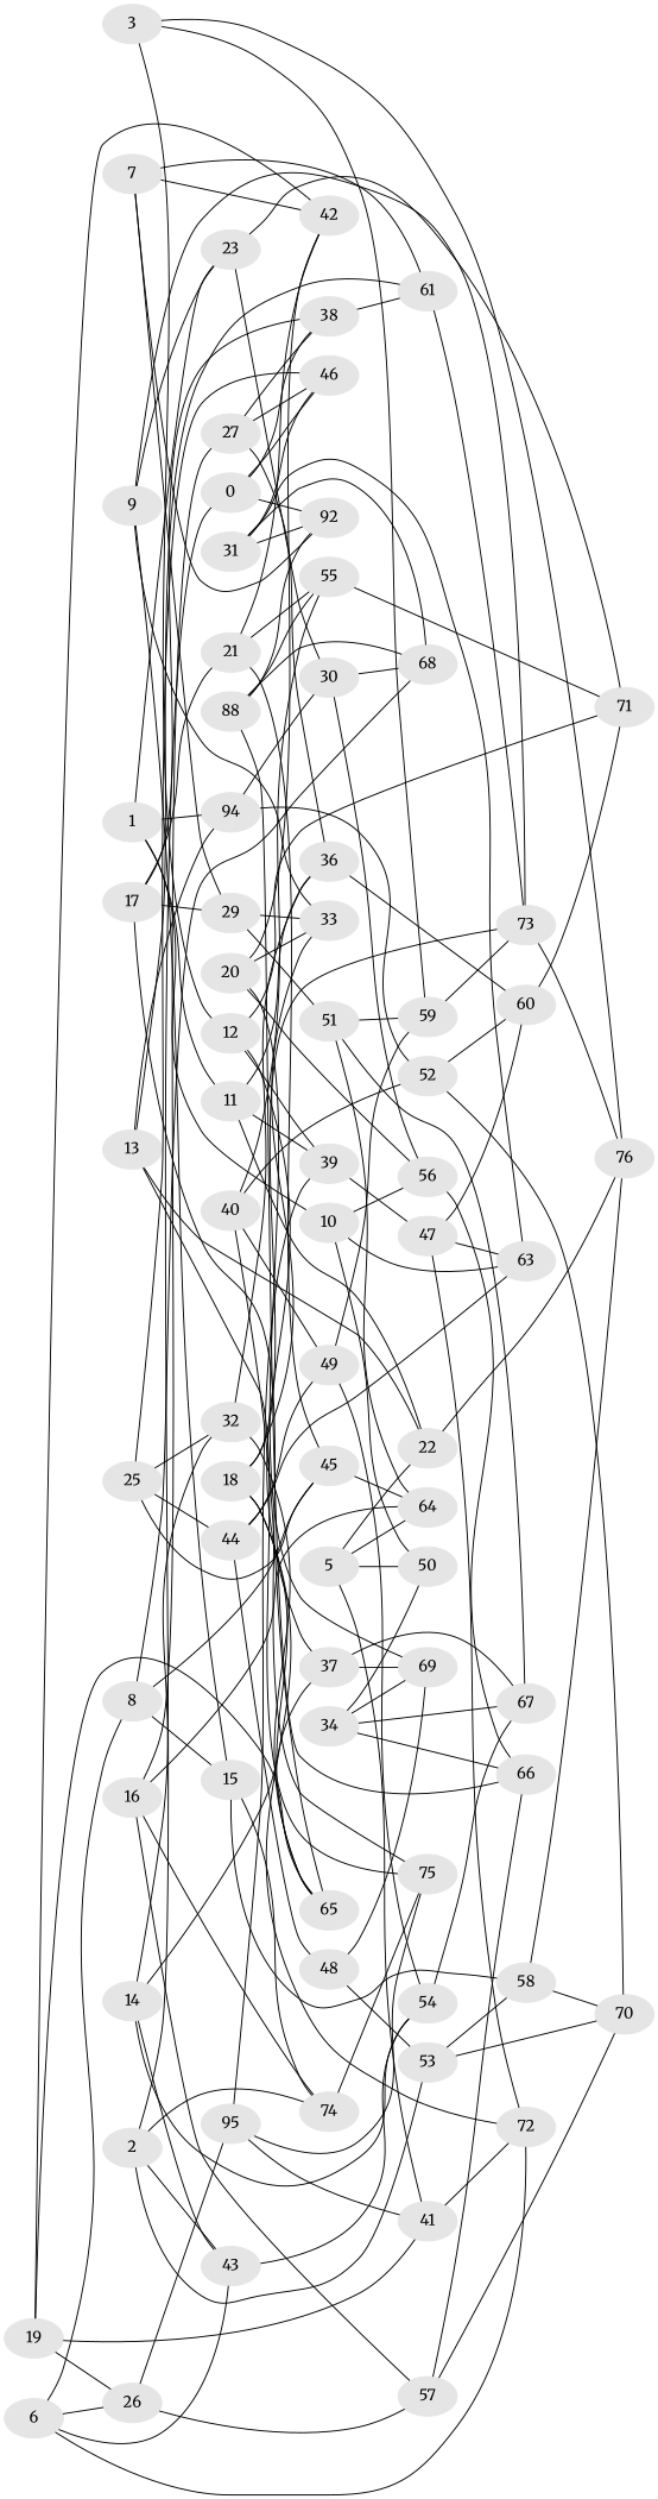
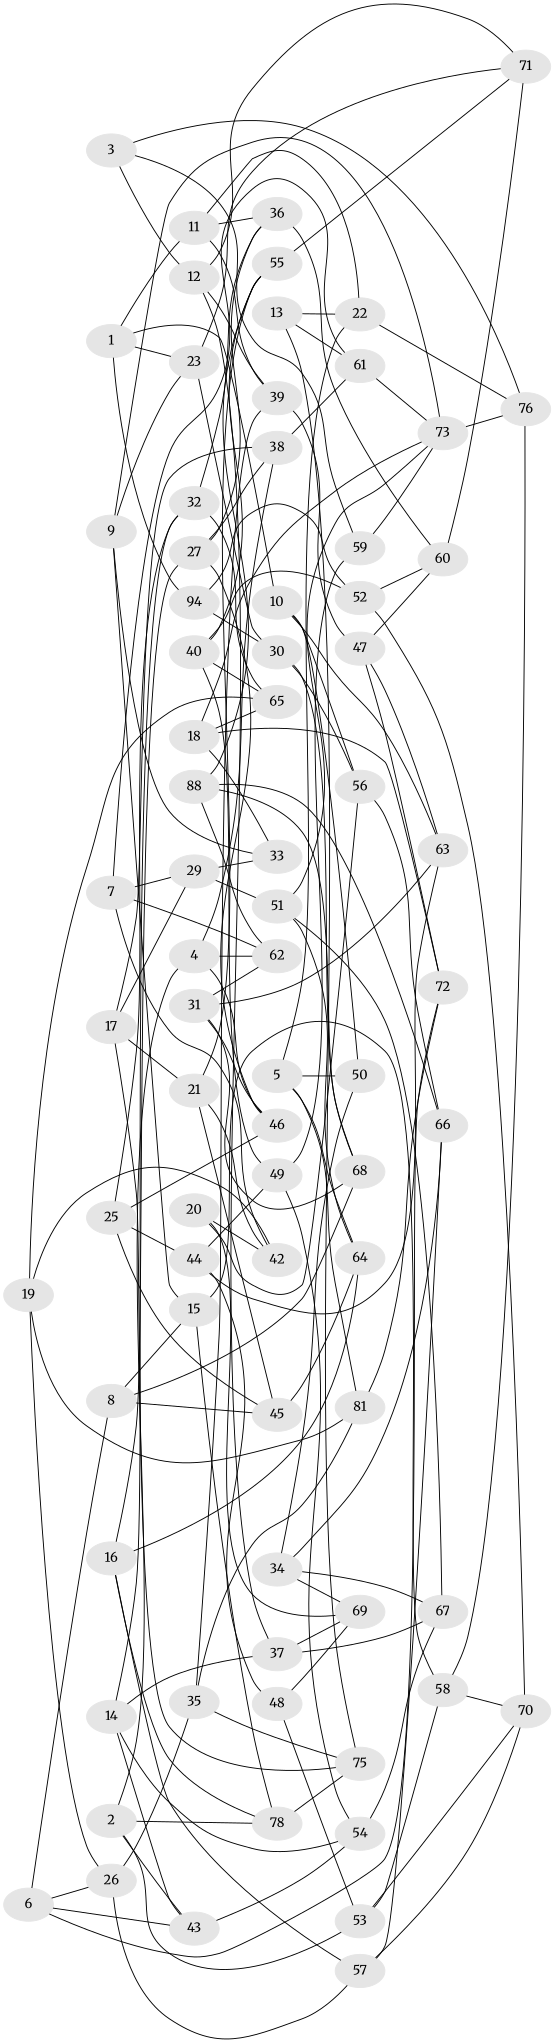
  graph {
    fontname=Merriweather
    rankdir=LR
    node [color=gray90 fontname=Merriweather style=filled]
    edge [fontname=Merriweather]
    1
    10
    11
    23
    n5 [label=94]
    50
    56
    63
    22
    36
    39
    71
    30
    52
    2
-   4 [label=0]
+   4
    43
    53
-   74
+   74 [label=78]
    38
    46
-   62 [label=92]
+   62
    54
    58
    70
    75
    3
    12
    59
    76
    37
    48
    69
    73
    61
    5
-   41
+   41 [label=81]
    64
    72
    6
    8
    26
    15
    45
    68
    57
-   35 [label=95]
+   35
    7
    29
    42
    33
    51
    9
    66
    60
    47
    67
    13
    14
    32
    65
    16
    27
    17
    21
    55
    18
    19
    20
    25
    44
    49
    n73 [label=88]
    31
    34
    40
    1 -- 10
    1 -- 11
    1 -- 23
    1 -- n5
    10 -- 50
    10 -- 56
    10 -- 63
    11 -- 22
    11 -- 36
    11 -- 39
    23 -- 71
    23 -- 30
    n5 -- 30
    n5 -- 52
    56 -- 66
    22 -- 76
    36 -- 60
    39 -- 47
    30 -- 56
    30 -- 68
    52 -- 70
    52 -- 60
    2 -- 4
    2 -- 43
    2 -- 53
    2 -- 74
    4 -- 38
    4 -- 46
    4 -- 62
    43 -- 54
    53 -- 58
    53 -- 70
    74 -- 75
    38 -- 61
    54 -- 67
    58 -- 70
    58 -- 76
    3 -- 12
    3 -- 59
    3 -- 76
    12 -- 39
    12 -- 71
    12 -- 37
    59 -- 73
    37 -- 69
    37 -- 67
    48 -- 53
    48 -- 69
    73 -- 76
    61 -- 73
    5 -- 50
    5 -- 22
    5 -- 41
    5 -- 64
    41 -- 72
    6 -- 43
    6 -- 72
    6 -- 8
    6 -- 26
    8 -- 15
    8 -- 45
    8 -- 68
    26 -- 57
    26 -- 35
    15 -- 74
    15 -- 58
    45 -- 64
    57 -- 70
    57 -- 66
    35 -- 39
    35 -- 75
    35 -- 41
    7 -- 62
    7 -- 61
    7 -- 29
    7 -- 42
    29 -- 33
    29 -- 51
-   51 -- 59
+   51 -- 73
    51 -- 64
    51 -- 67
    9 -- 23
    9 -- 73
    9 -- 15
    9 -- 33
    60 -- 71
    47 -- 63
    47 -- 72
    47 -- 60
-   13 -- n5
    13 -- 22
    13 -- 75
    13 -- 61
    14 -- 43
    14 -- 54
    14 -- 37
    14 -- 32
    32 -- 36
    32 -- 65
    16 -- 74
    16 -- 64
    16 -- 57
    16 -- 27
    27 -- 36
    27 -- 38
    27 -- 46
    17 -- 38
    17 -- 75
    17 -- 29
    17 -- 21
    21 -- 45
    21 -- 42
    21 -- 55
    55 -- 71
    18 -- 73
    18 -- 72
    18 -- 33
    18 -- 65
    19 -- 41
    19 -- 26
    19 -- 42
    19 -- 65
    20 -- 56
    20 -- 69
    20 -- 42
-   20 -- 33
    25 -- 46
    25 -- 45
    25 -- 32
    25 -- 44
    44 -- 63
    44 -- 48
    44 -- 49
    49 -- 54
    49 -- 59
    n73 -- 62
    n73 -- 68
    n73 -- 66
    n73 -- 55
    31 -- 63
    31 -- 46
    31 -- 62
    31 -- 68
    34 -- 50
    34 -- 69
    34 -- 66
    34 -- 67
    40 -- 52
    40 -- 65
    40 -- 55
    40 -- 49
  }
